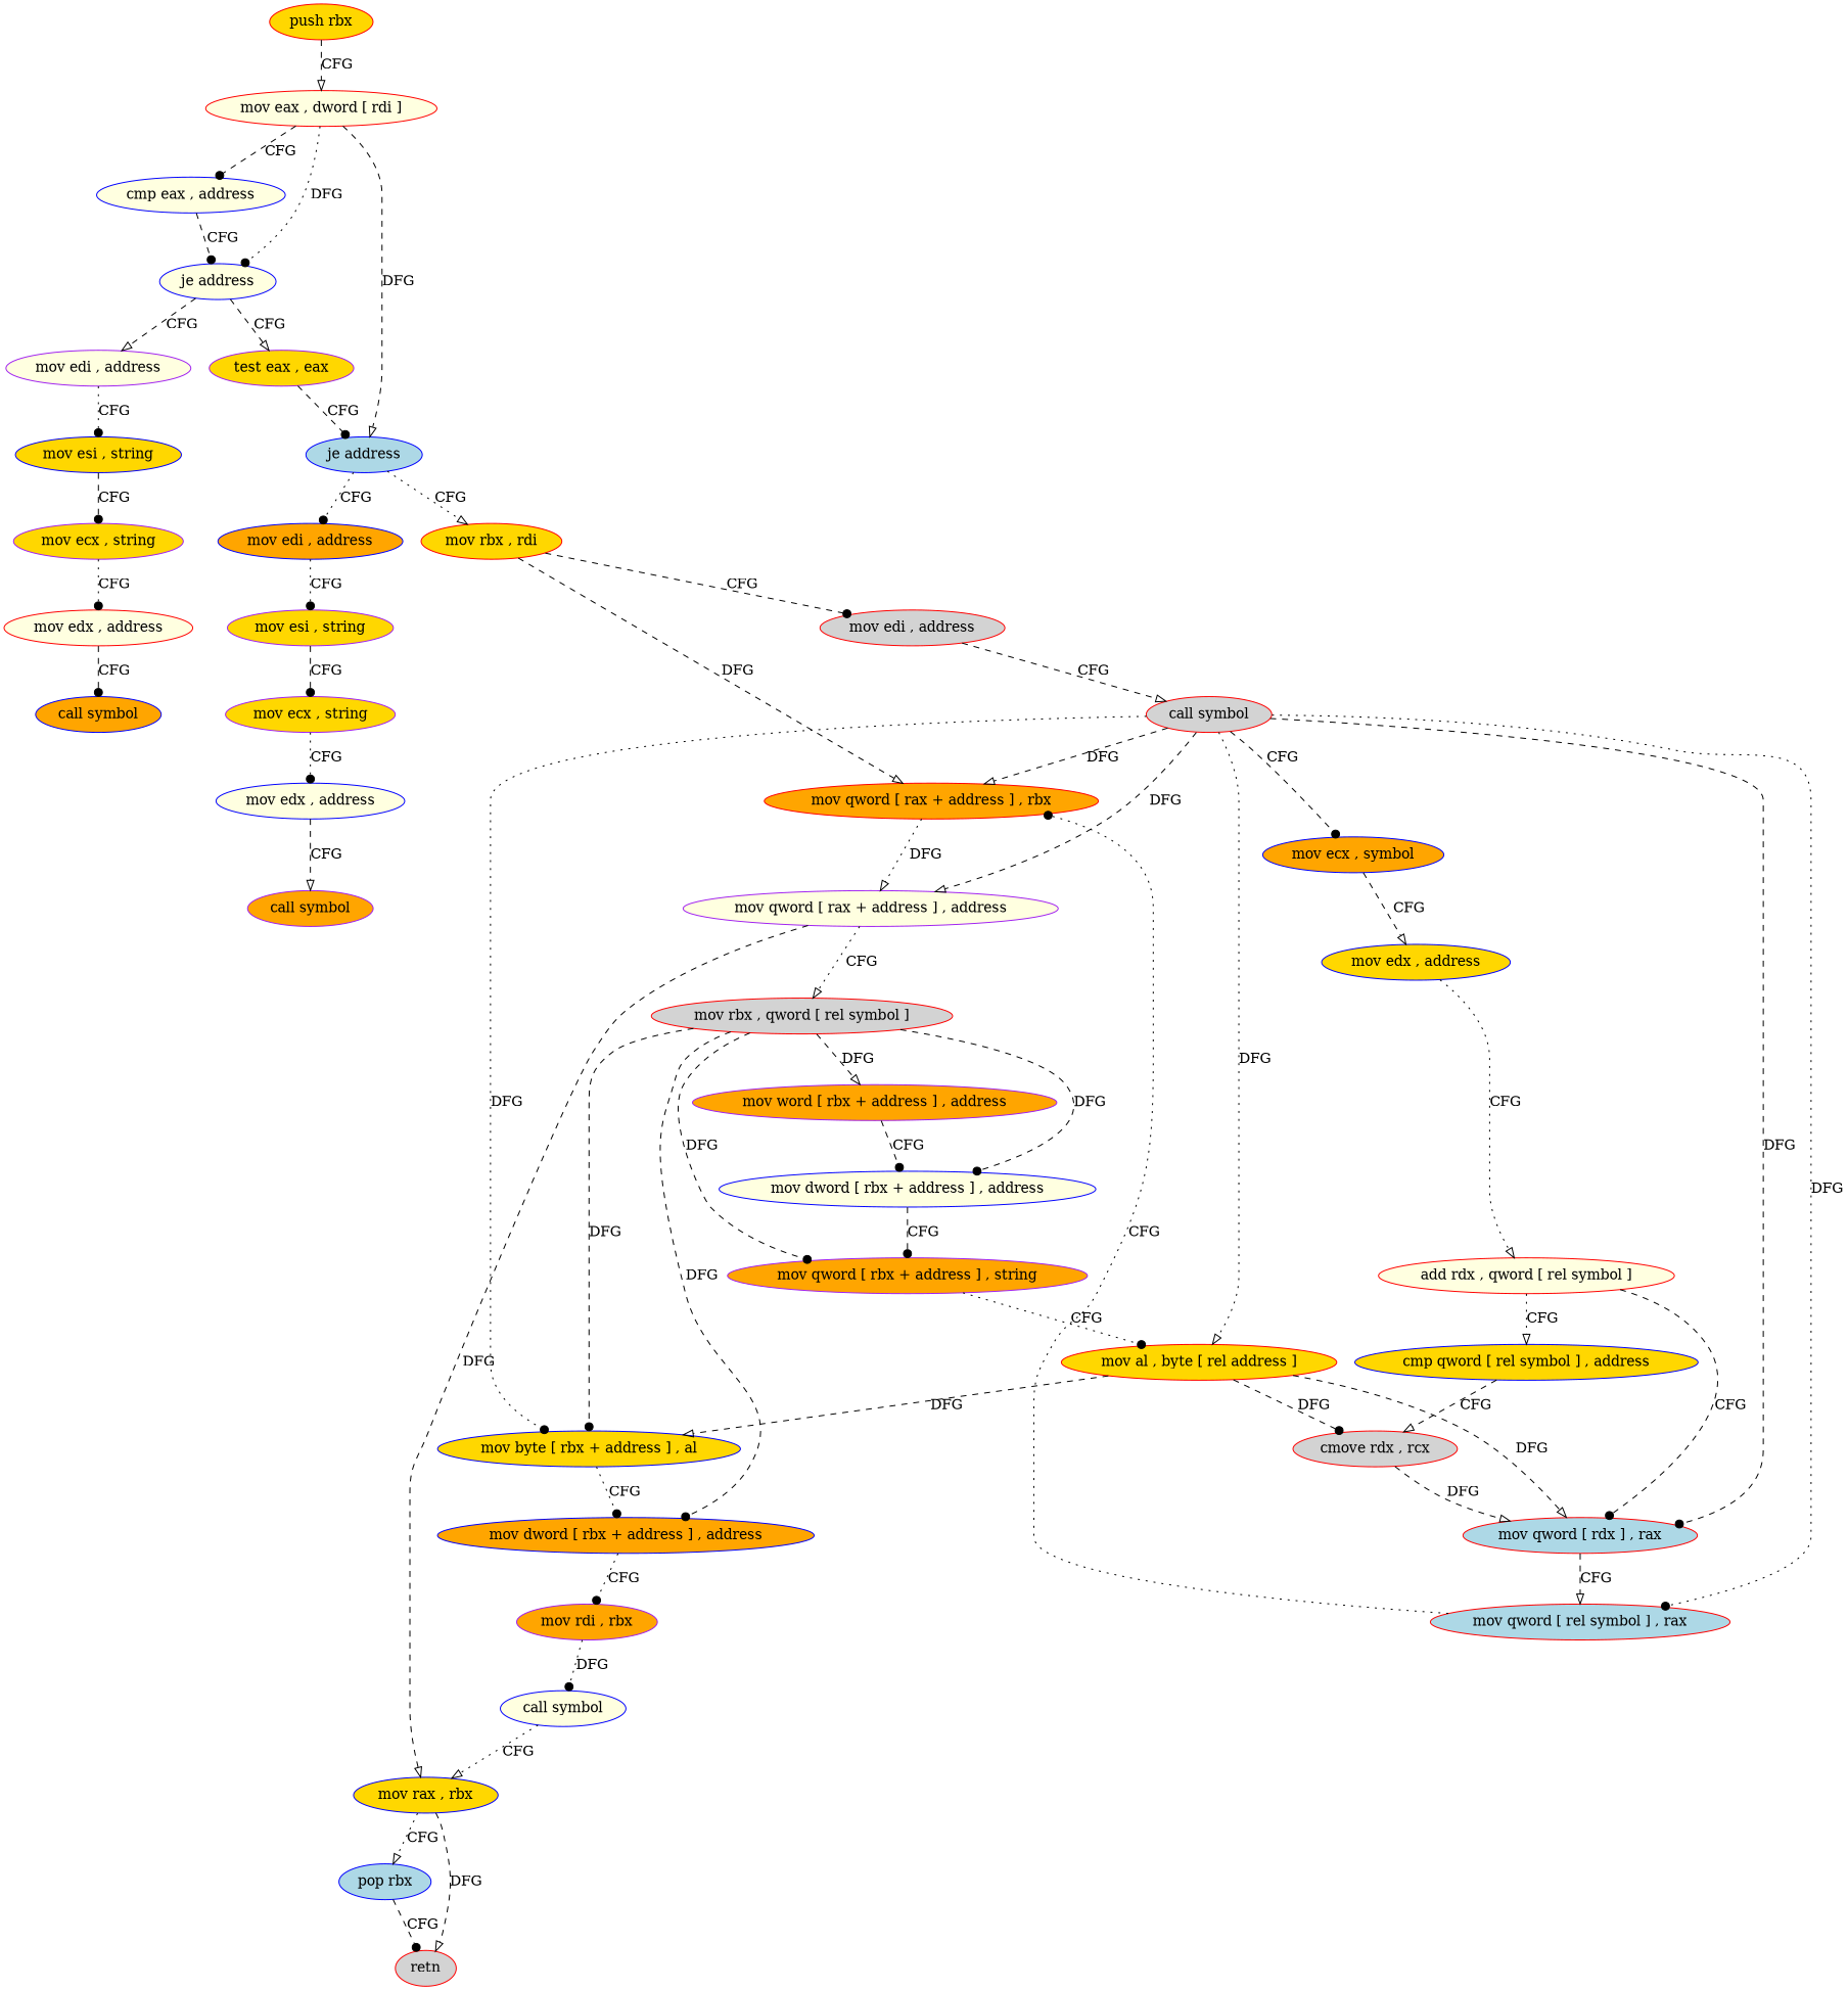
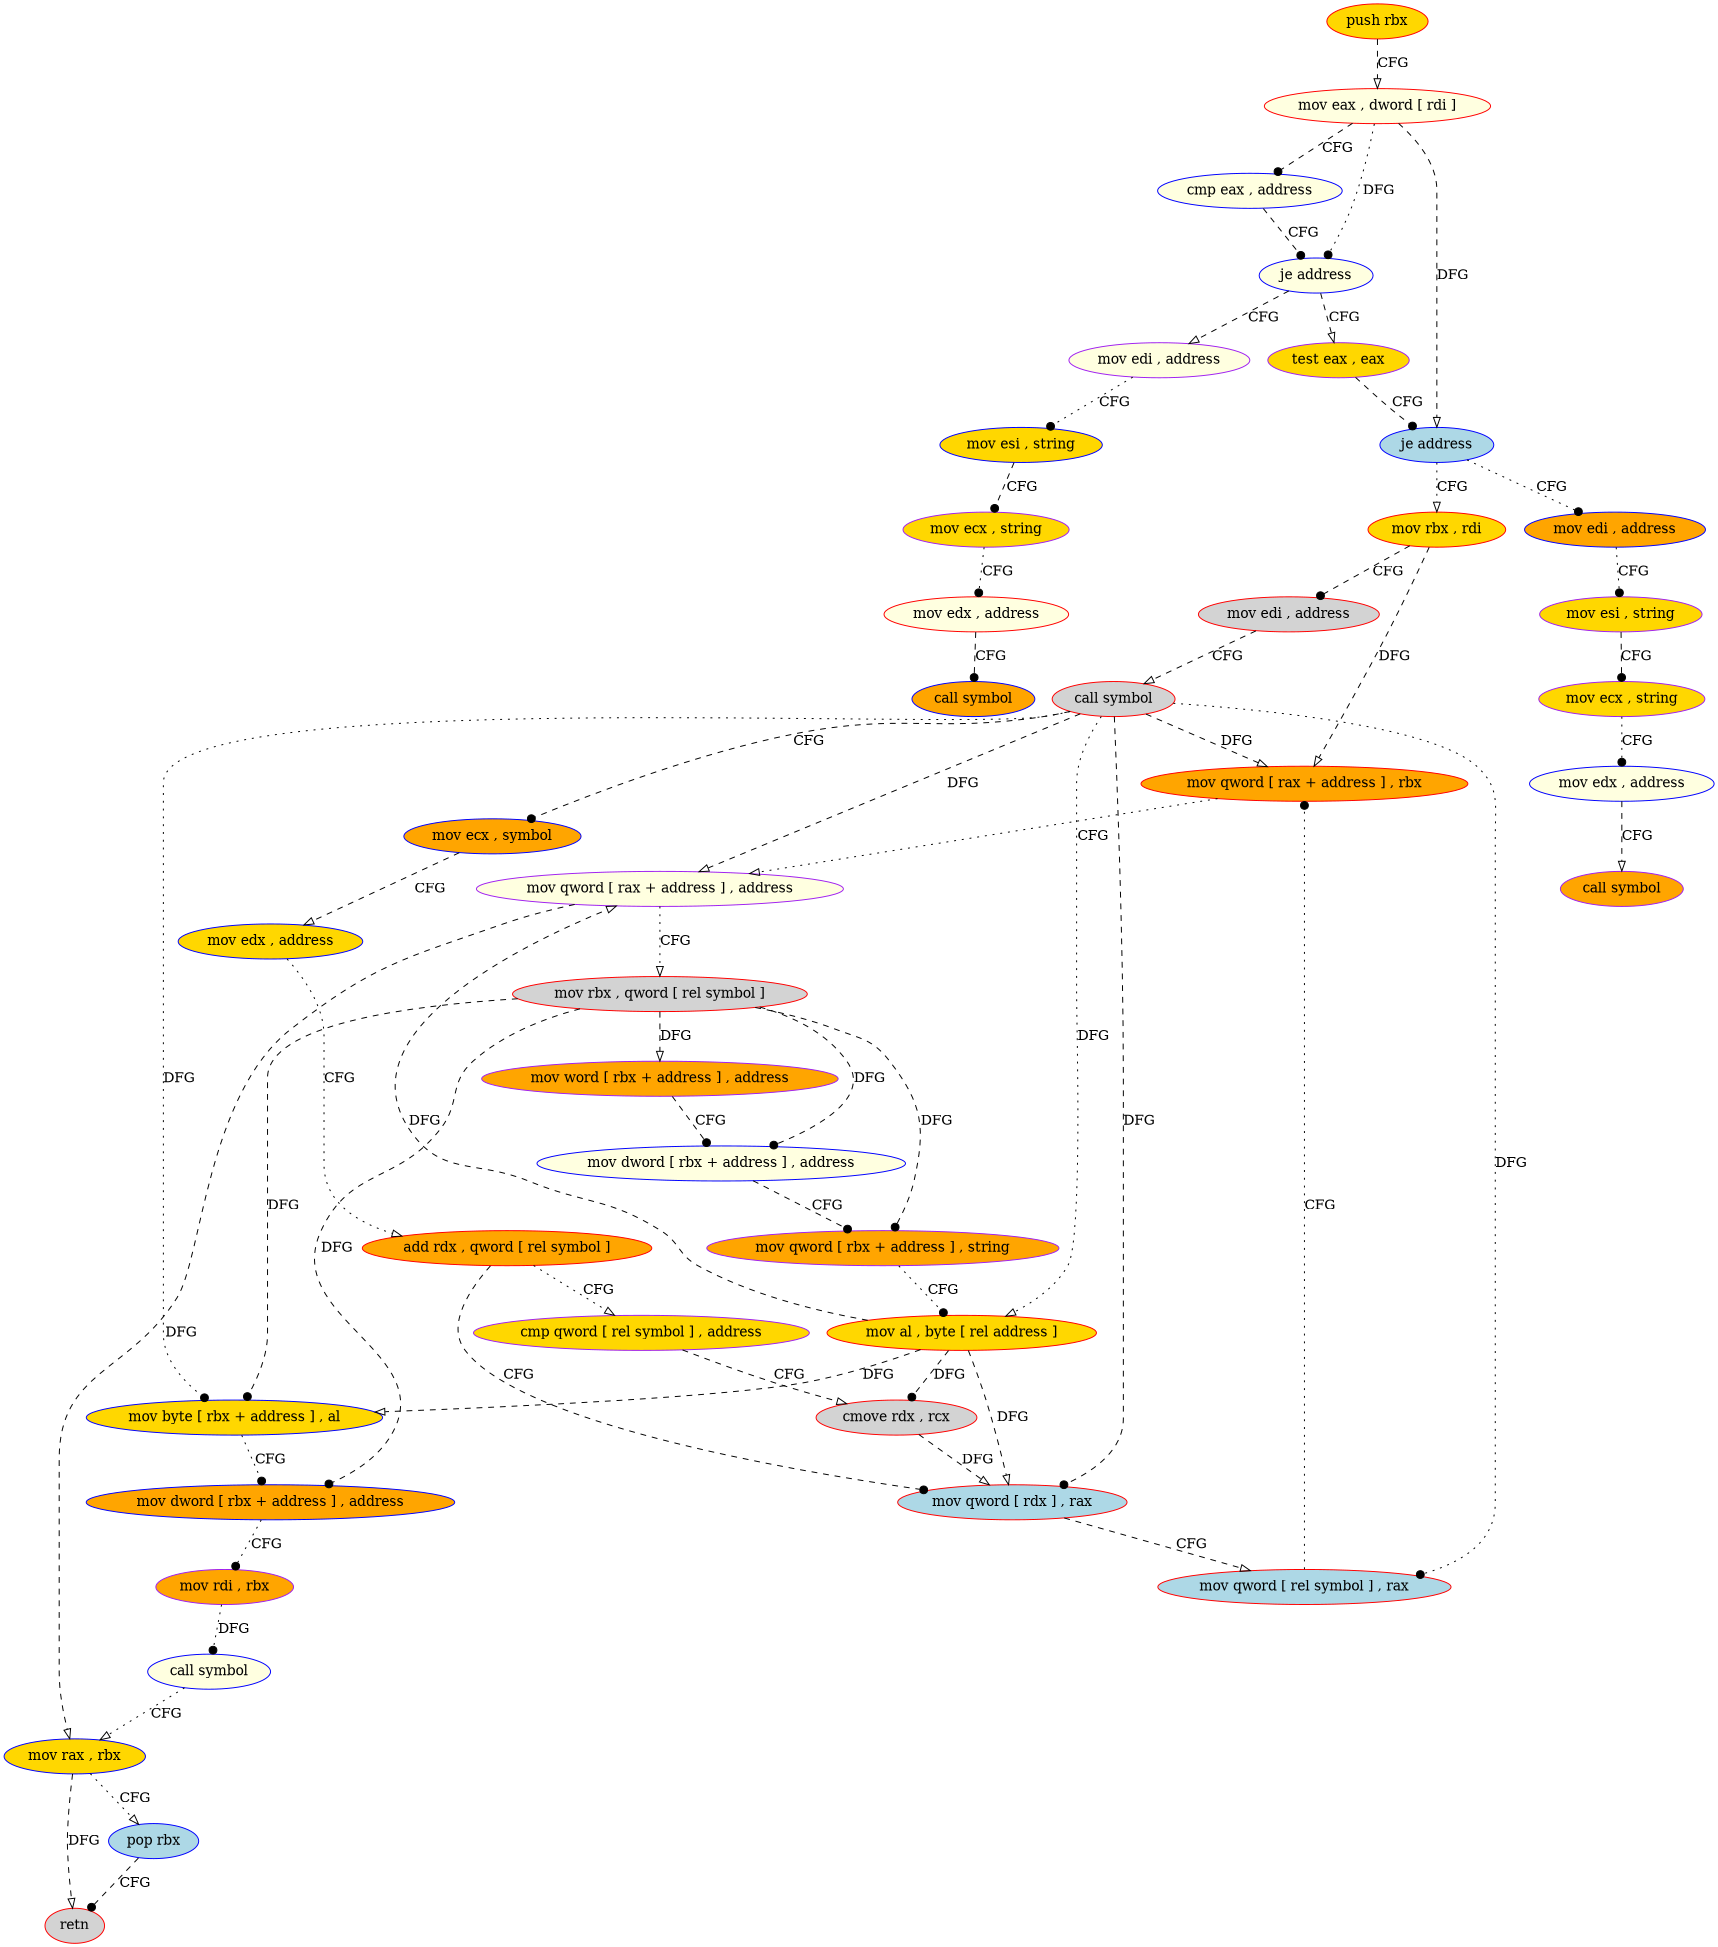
  digraph {
    node [color=blue fillcolor=gold style=filled]
    edge [arrowhead=dot style=dashed]
    n1 [color=red label="push rbx"]
    n2 [color=red fillcolor=lightyellow label="mov eax , dword [ rdi ]"]
    n3 [fillcolor=lightyellow label="cmp eax , address"]
    n4 [fillcolor=lightyellow label="je address"]
    n5 [fillcolor=lightblue label="je address"]
    n6 [color=purple fillcolor=lightyellow label="mov edi , address"]
    n7 [color=purple label="test eax , eax"]
    n8 [fillcolor=orange label="mov edi , address"]
    n9 [color=red label="mov rbx , rdi"]
    n10 [label="mov esi , string"]
    n11 [color=purple label="mov ecx , string"]
    n12 [color=red fillcolor=lightyellow label="mov edx , address"]
    n13 [fillcolor=orange label="call symbol"]
    n14 [color=purple label="mov esi , string"]
    n15 [color=red fillcolor=lightgrey label="mov edi , address"]
    n16 [color=red fillcolor=orange label="mov qword [ rax + address ] , rbx"]
    n17 [color=purple label="mov ecx , string"]
    n18 [color=red fillcolor=lightgrey label="call symbol"]
    n19 [color=purple fillcolor=lightyellow label="mov qword [ rax + address ] , address"]
    n20 [fillcolor=lightyellow label="mov edx , address"]
    n21 [color=purple fillcolor=orange label="call symbol"]
    n22 [fillcolor=orange label="mov ecx , symbol"]
    n23 [color=red fillcolor=lightblue label="mov qword [ rdx ] , rax"]
    n24 [color=red fillcolor=lightblue label="mov qword [ rel symbol ] , rax"]
    n25 [color=red label="mov al , byte [ rel address ]"]
    n26 [label="mov byte [ rbx + address ] , al"]
    n27 [label="mov edx , address"]
    n28 [color=red fillcolor=lightgrey label="mov rbx , qword [ rel symbol ]"]
    n29 [label="mov rax , rbx"]
    n30 [color=red fillcolor=lightgrey label="cmove rdx , rcx"]
    n31 [fillcolor=orange label="mov dword [ rbx + address ] , address"]
-   n32 [color=red fillcolor=lightyellow label="add rdx , qword [ rel symbol ]"]
-   n33 [label="cmp qword [ rel symbol ] , address"]
+   n32 [color=red fillcolor=orange label="add rdx , qword [ rel symbol ]"]
+   n33 [color=purple label="cmp qword [ rel symbol ] , address"]
    n34 [color=purple fillcolor=orange label="mov word [ rbx + address ] , address"]
    n35 [fillcolor=lightyellow label="mov dword [ rbx + address ] , address"]
    n36 [color=purple fillcolor=orange label="mov qword [ rbx + address ] , string"]
    n37 [color=purple fillcolor=orange label="mov rdi , rbx"]
    n38 [fillcolor=lightyellow label="call symbol"]
    n39 [fillcolor=lightblue label="pop rbx"]
    n40 [color=red fillcolor=lightgrey label=retn]
    n1 -> n2 [arrowhead=onormal label=CFG]
    n2 -> n3 [label=CFG]
    n2 -> n4 [label=DFG style=dotted]
    n2 -> n5 [arrowhead=onormal label=DFG]
    n3 -> n4 [label=CFG]
    n4 -> n6 [arrowhead=onormal label=CFG]
    n4 -> n7 [arrowhead=onormal label=CFG]
    n5 -> n8 [label=CFG style=dotted]
    n5 -> n9 [arrowhead=onormal label=CFG style=dotted]
    n6 -> n10 [label=CFG style=dotted]
    n7 -> n5 [label=CFG]
    n8 -> n14 [label=CFG style=dotted]
    n9 -> n15 [label=CFG]
    n9 -> n16 [arrowhead=onormal label=DFG]
    n10 -> n11 [label=CFG]
    n11 -> n12 [label=CFG style=dotted]
    n12 -> n13 [label=CFG]
    n14 -> n17 [label=CFG]
    n15 -> n18 [arrowhead=onormal label=CFG]
-   n16 -> n19 [arrowhead=onormal label=DFG style=dotted]
+   n16 -> n19 [arrowhead=onormal label=CFG style=dotted]
    n17 -> n20 [label=CFG style=dotted]
    n18 -> n16 [arrowhead=onormal label=DFG]
    n18 -> n19 [arrowhead=onormal label=DFG]
    n18 -> n22 [label=CFG]
    n18 -> n23 [label=DFG]
    n18 -> n24 [label=DFG style=dotted]
    n18 -> n25 [arrowhead=onormal label=DFG style=dotted]
    n18 -> n26 [label=DFG style=dotted]
    n19 -> n28 [arrowhead=onormal label=CFG style=dotted]
    n19 -> n29 [arrowhead=onormal label=DFG]
    n20 -> n21 [arrowhead=onormal label=CFG]
    n22 -> n27 [arrowhead=onormal label=CFG]
    n23 -> n24 [arrowhead=onormal label=CFG]
    n24 -> n16 [label=CFG style=dotted]
+   n25 -> n19 [arrowhead=onormal label=DFG]
    n25 -> n23 [arrowhead=onormal label=DFG]
    n25 -> n26 [arrowhead=onormal label=DFG]
    n25 -> n30 [label=DFG]
    n26 -> n31 [label=CFG style=dotted]
    n27 -> n32 [arrowhead=onormal label=CFG style=dotted]
    n28 -> n26 [label=DFG]
    n28 -> n31 [label=DFG]
    n28 -> n34 [arrowhead=onormal label=DFG]
    n28 -> n35 [label=DFG]
    n28 -> n36 [label=DFG]
    n29 -> n39 [arrowhead=onormal label=CFG style=dotted]
    n29 -> n40 [arrowhead=onormal label=DFG]
    n30 -> n23 [arrowhead=onormal label=DFG]
    n31 -> n37 [label=CFG style=dotted]
    n32 -> n23 [label=CFG]
    n32 -> n33 [arrowhead=onormal label=CFG style=dotted]
    n33 -> n30 [arrowhead=onormal label=CFG]
    n34 -> n35 [label=CFG]
    n35 -> n36 [label=CFG]
    n36 -> n25 [label=CFG style=dotted]
    n37 -> n38 [label=DFG style=dotted]
    n38 -> n29 [arrowhead=onormal label=CFG style=dotted]
    n39 -> n40 [label=CFG]
  }
